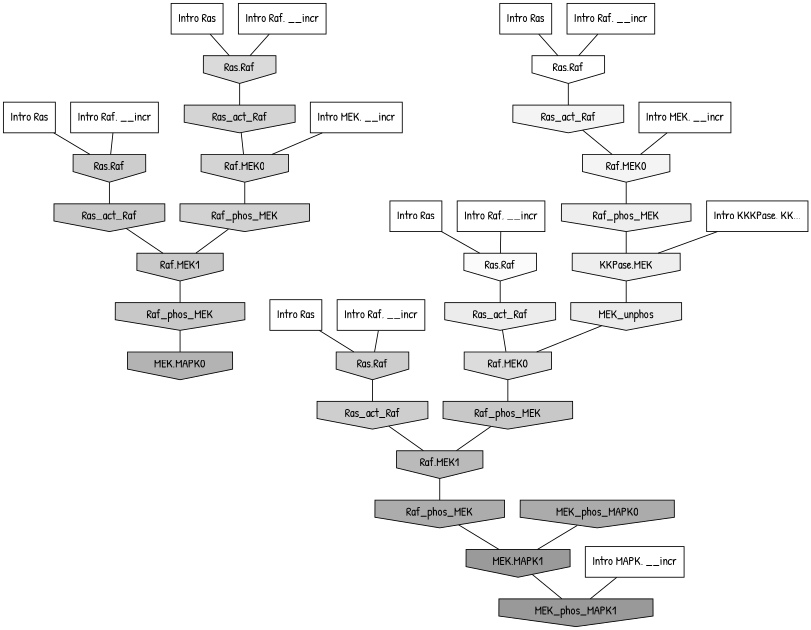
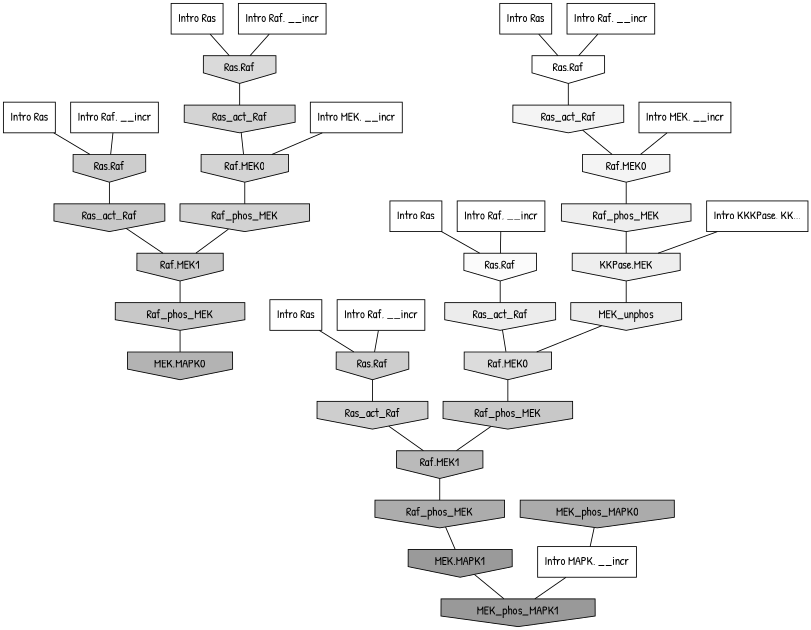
  digraph {
    fontname="Patrick Hand"
    rankdir=TB
    ranksep=0.30
    node [fillcolor="0.000 0.000 1.000" fontname="Patrick Hand" shape=invhouse style=filled]
    edge [color="0.000 0.000 0.000" dir=none fontname="Patrick Hand"]
    n1 [label="Intro Ras" shape=rectangle]
    n2 [fillcolor="0.000 0.000 0.801" label="Ras.Raf"]
    n3 [fillcolor="0.000 0.000 0.788" label=Ras_act_Raf]
    n4 [label="Intro Ras" shape=rectangle]
    n5 [fillcolor="0.000 0.000 0.805" label="Ras.Raf"]
    n6 [fillcolor="0.000 0.000 0.805" label=Ras_act_Raf]
    n7 [label="Intro Ras" shape=rectangle]
    n8 [fillcolor="0.000 0.000 0.983" label="Ras.Raf"]
    n9 [fillcolor="0.000 0.000 0.923" label=Ras_act_Raf]
    n10 [label="Intro Ras" shape=rectangle]
    n11 [fillcolor="0.000 0.000 0.855" label="Ras.Raf"]
    n12 [fillcolor="0.000 0.000 0.829" label=Ras_act_Raf]
    n13 [label="Intro Ras" shape=rectangle]
    n14 [label="Ras.Raf"]
    n15 [fillcolor="0.000 0.000 0.957" label=Ras_act_Raf]
    n16 [label="Intro Raf, __incr" shape=rectangle]
    n17 [label="Intro Raf, __incr" shape=rectangle]
    n18 [label="Intro Raf, __incr" shape=rectangle]
    n19 [label="Intro Raf, __incr" shape=rectangle]
    n20 [label="Intro Raf, __incr" shape=rectangle]
    n21 [label="Intro MEK, __incr" shape=rectangle]
    n22 [fillcolor="0.000 0.000 0.829" label="Raf.MEK0"]
    n23 [fillcolor="0.000 0.000 0.823" label=Raf_phos_MEK]
    n24 [label="Intro MEK, __incr" shape=rectangle]
    n25 [fillcolor="0.000 0.000 0.957" label="Raf.MEK0"]
    n26 [fillcolor="0.000 0.000 0.932" label=Raf_phos_MEK]
    n27 [label="Intro MAPK, __incr" shape=rectangle]
    n28 [fillcolor="0.000 0.000 0.600" label=MEK_phos_MAPK1]
    n29 [fillcolor="0.000 0.000 0.703" label="MEK.MAPK0"]
    n30 [label="Intro KKKPase, KK..." shape=rectangle]
    n31 [fillcolor="0.000 0.000 0.931" label="KKPase.MEK"]
    n32 [fillcolor="0.000 0.000 0.920" label=MEK_unphos]
    n33 [fillcolor="0.000 0.000 0.860" label="Raf.MEK0"]
    n34 [fillcolor="0.000 0.000 0.784" label=Raf_phos_MEK]
    n35 [fillcolor="0.000 0.000 0.730" label="Raf.MEK1"]
    n36 [fillcolor="0.000 0.000 0.788" label="Raf.MEK1"]
    n37 [fillcolor="0.000 0.000 0.784" label=Raf_phos_MEK]
    n38 [fillcolor="0.000 0.000 0.672" label=Raf_phos_MEK]
    n39 [fillcolor="0.000 0.000 0.604" label="MEK.MAPK1"]
    n40 [fillcolor="0.000 0.000 0.669" label=MEK_phos_MAPK0]
    n1 -> n2
    n2 -> n3
    n3 -> n36
    n4 -> n5
    n5 -> n6
    n6 -> n35
    n7 -> n8
    n8 -> n9
    n9 -> n33
    n10 -> n11
    n11 -> n12
    n12 -> n22
    n13 -> n14
    n14 -> n15
    n15 -> n25
    n16 -> n11
    n17 -> n2
    n18 -> n14
    n19 -> n8
    n20 -> n5
    n21 -> n22
    n22 -> n23
    n23 -> n36
    n24 -> n25
    n25 -> n26
    n26 -> n31
    n27 -> n28
    n30 -> n31
    n31 -> n32
    n32 -> n33
    n33 -> n34
    n34 -> n35
    n35 -> n38
    n36 -> n37
    n37 -> n29
    n38 -> n39
    n39 -> n28
-   n40 -> n39
+   n40 -> n27
  }
